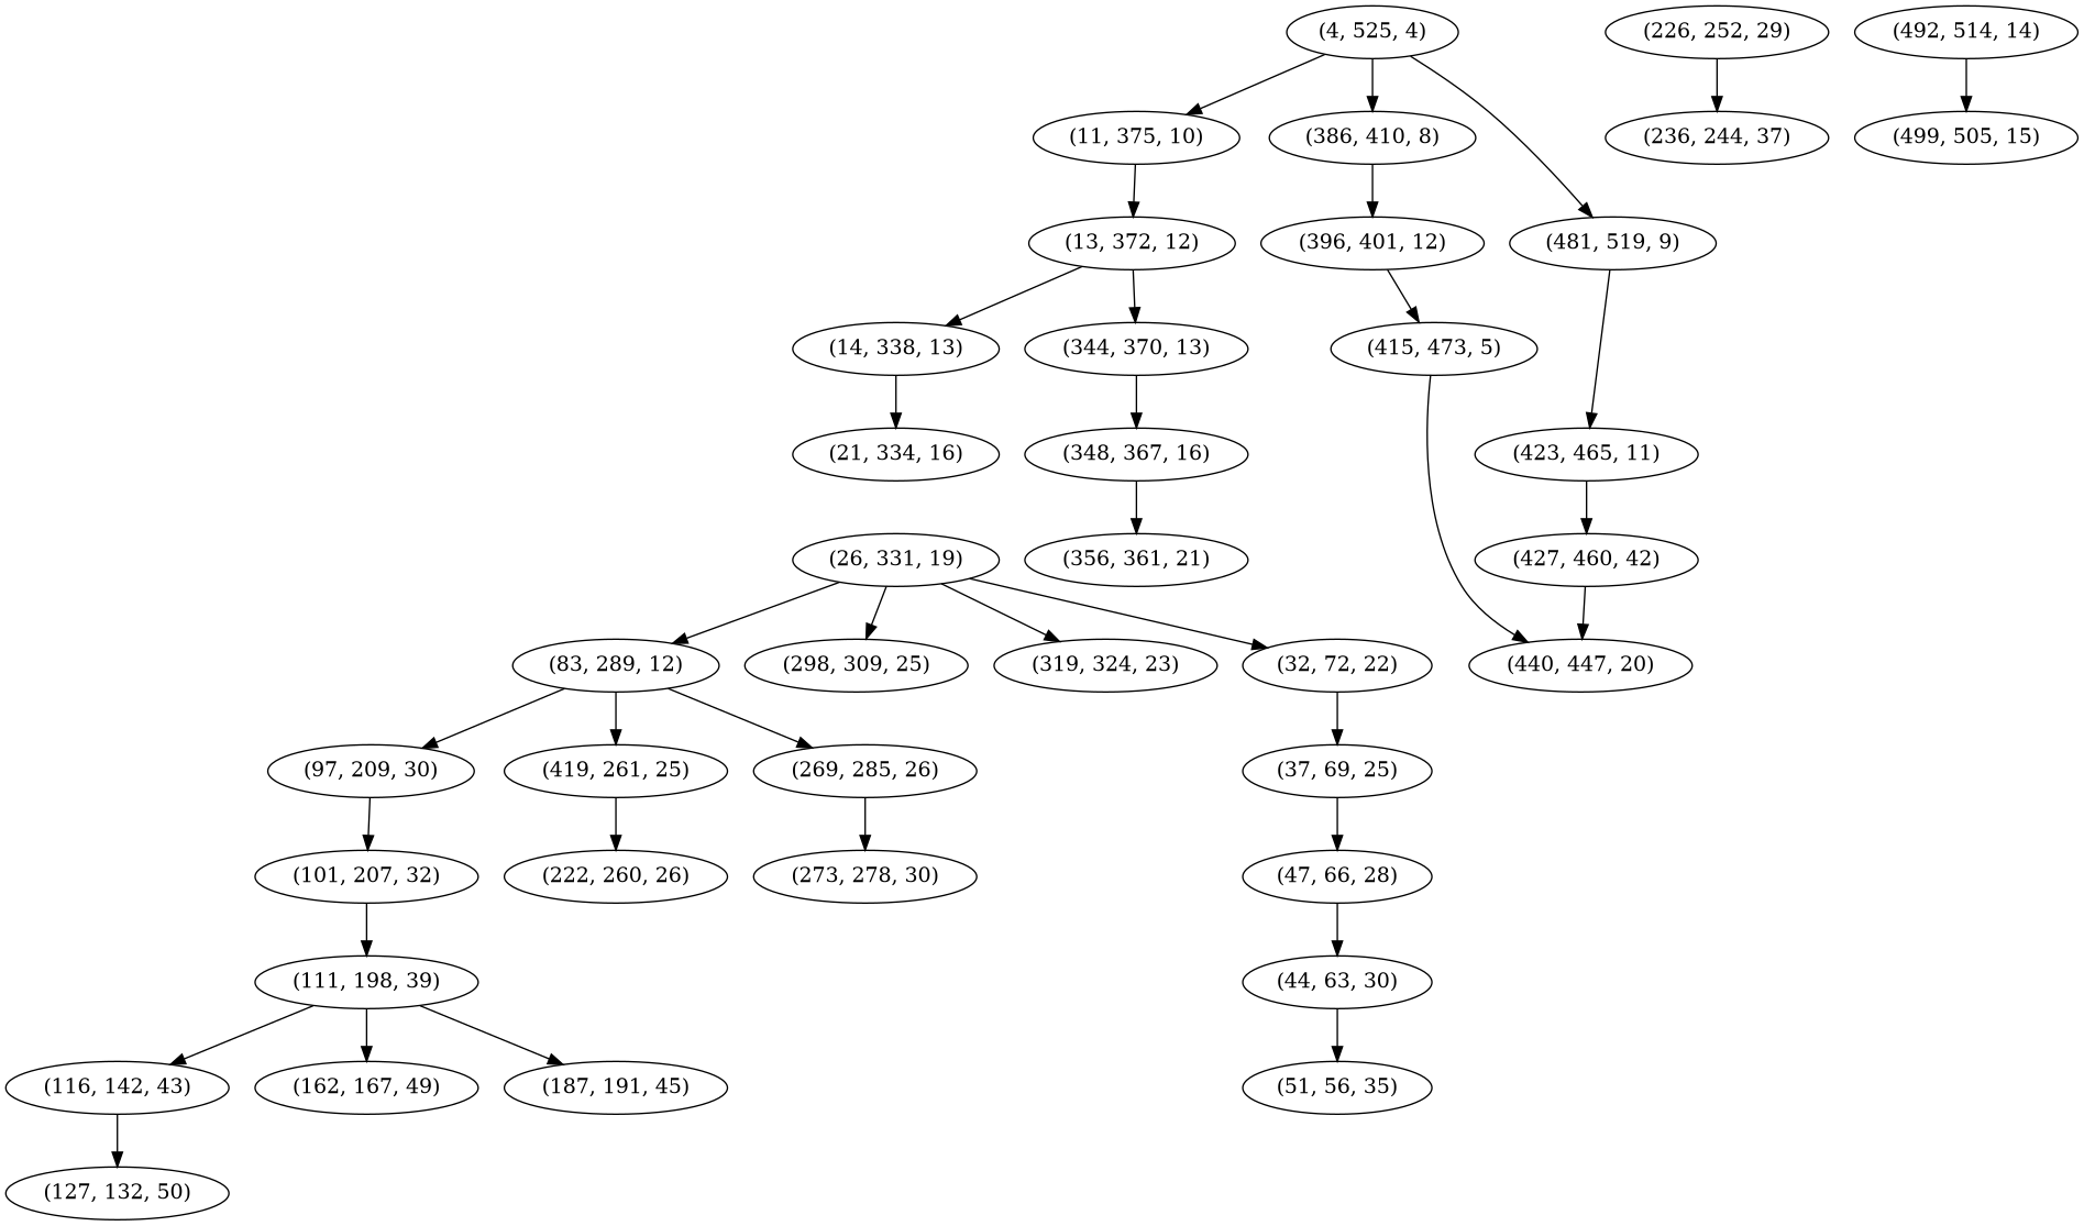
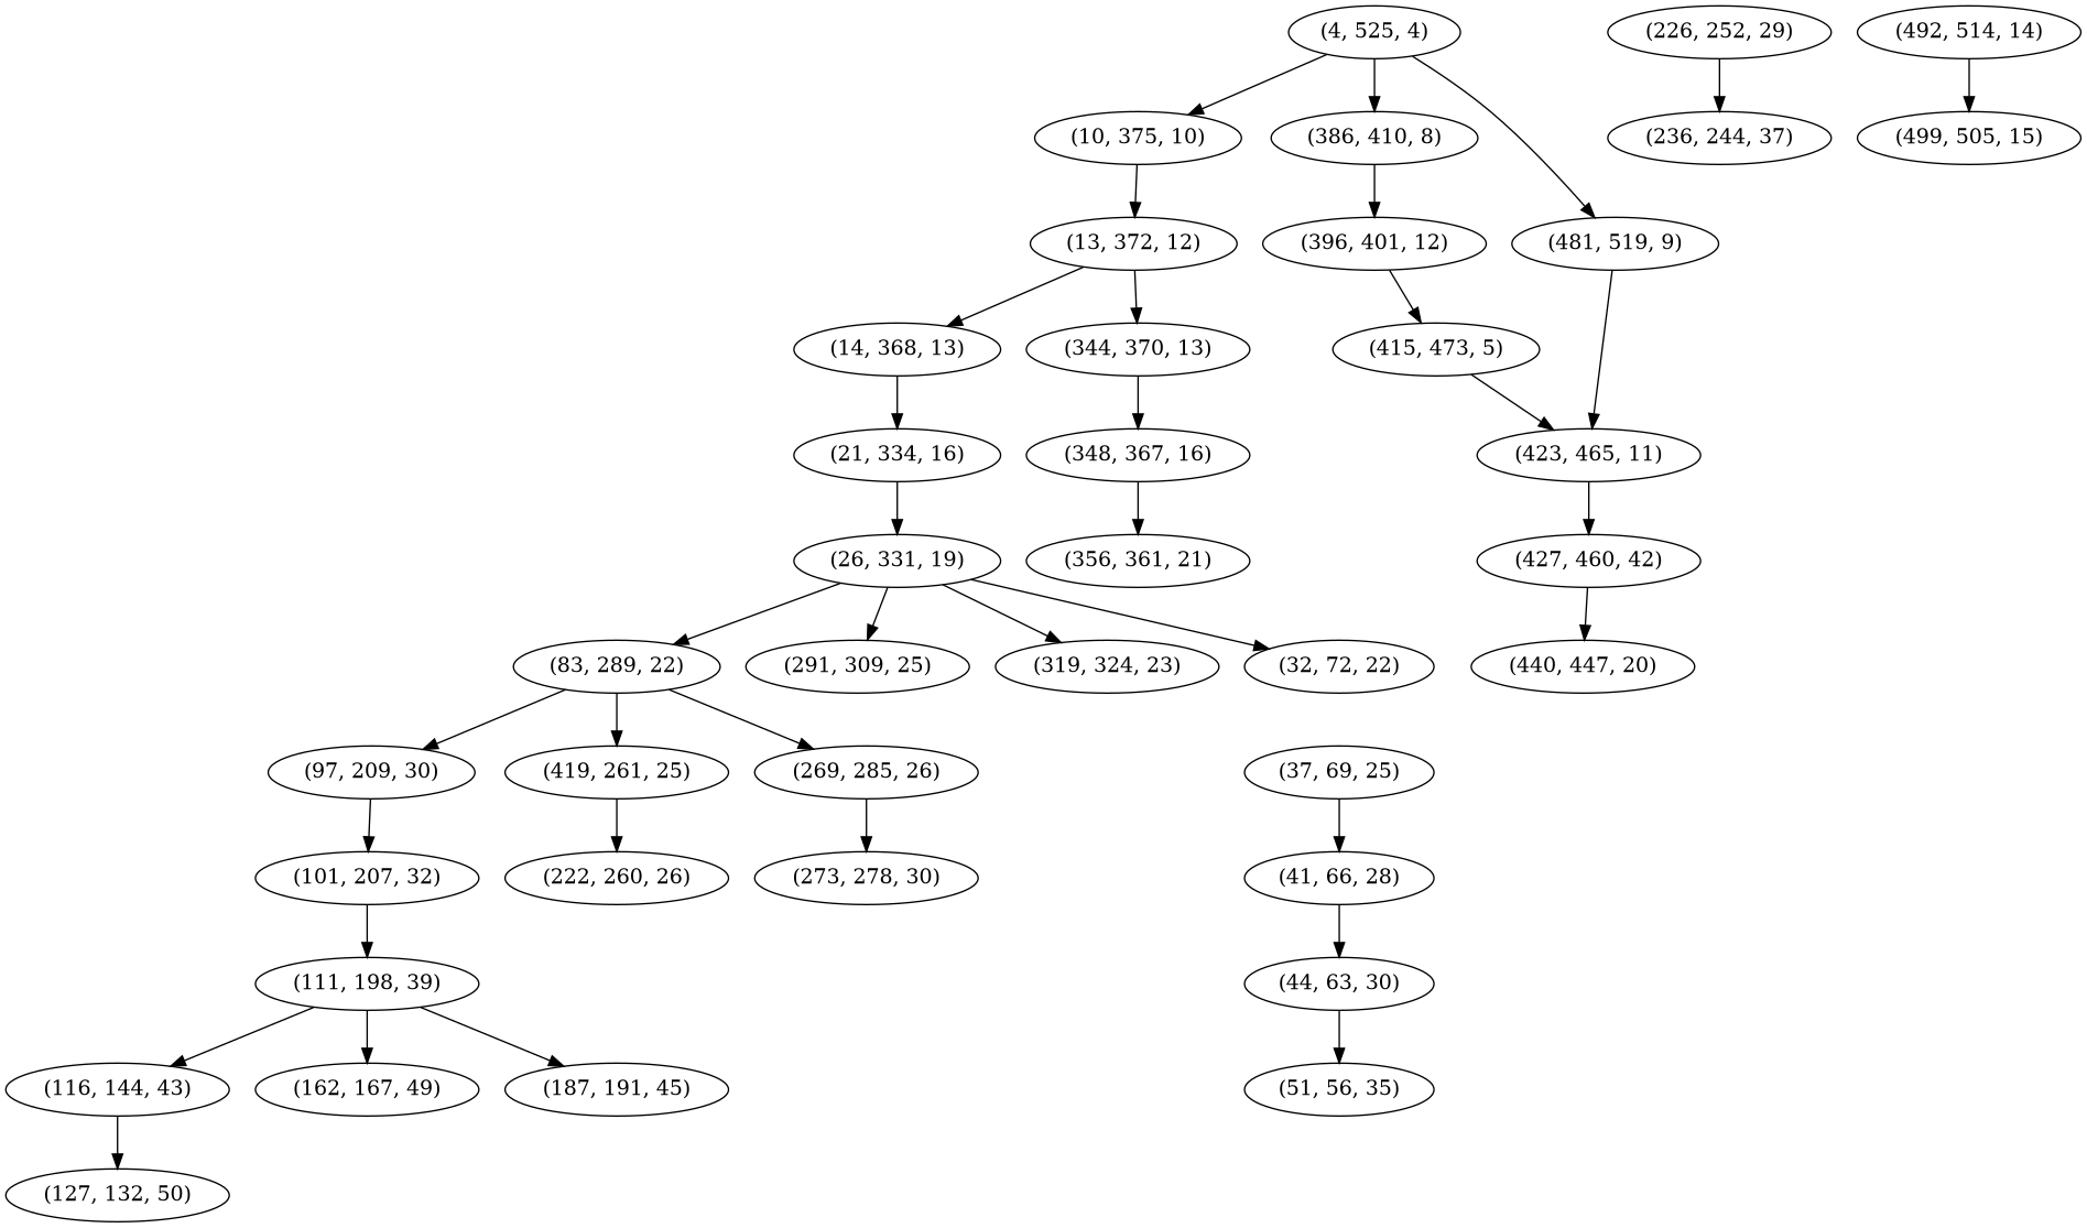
  digraph {
    "(4, 525, 4)"
-   "(11, 375, 10)"
+   "(11, 375, 10)" [label="(10, 375, 10)"]
    "(386, 410, 8)"
    "(481, 519, 9)"
    "(13, 372, 12)"
    "(396, 401, 12)"
    "(415, 473, 5)"
    "(423, 465, 11)"
-   "(14, 338, 13)"
+   "(14, 338, 13)" [label="(14, 368, 13)"]
    "(344, 370, 13)"
    "(21, 334, 16)"
    "(348, 367, 16)"
    "(26, 331, 19)"
    "(32, 72, 22)"
-   "(83, 289, 22)" [label="(83, 289, 12)"]
-   "(298, 309, 25)"
+   "(83, 289, 22)"
+   "(298, 309, 25)" [label="(291, 309, 25)"]
    "(319, 324, 23)"
    "(37, 69, 25)"
    "(97, 209, 30)"
    n20 [label="(419, 261, 25)"]
    "(269, 285, 26)"
-   "(41, 66, 28)" [label="(47, 66, 28)"]
+   "(41, 66, 28)"
    "(44, 63, 30)"
    "(51, 56, 35)"
    "(101, 207, 32)"
    "(222, 260, 26)"
    "(273, 278, 30)"
    "(111, 198, 39)"
-   "(116, 144, 43)" [label="(116, 142, 43)"]
+   "(116, 144, 43)"
    "(162, 167, 49)"
    "(187, 191, 45)"
    "(127, 132, 50)"
    "(226, 252, 29)"
    "(236, 244, 37)"
    "(356, 361, 21)"
    n36 [label="(427, 460, 42)"]
    "(440, 447, 20)"
    "(492, 514, 14)"
    "(499, 505, 15)"
    "(4, 525, 4)" -> "(11, 375, 10)"
    "(4, 525, 4)" -> "(386, 410, 8)"
    "(4, 525, 4)" -> "(481, 519, 9)"
    "(11, 375, 10)" -> "(13, 372, 12)"
    "(386, 410, 8)" -> "(396, 401, 12)"
    "(481, 519, 9)" -> "(423, 465, 11)"
    "(13, 372, 12)" -> "(14, 338, 13)"
    "(13, 372, 12)" -> "(344, 370, 13)"
    "(396, 401, 12)" -> "(415, 473, 5)"
-   "(415, 473, 5)" -> "(440, 447, 20)"
+   "(415, 473, 5)" -> "(423, 465, 11)"
    "(423, 465, 11)" -> n36
    "(14, 338, 13)" -> "(21, 334, 16)"
    "(344, 370, 13)" -> "(348, 367, 16)"
+   "(21, 334, 16)" -> "(26, 331, 19)"
    "(348, 367, 16)" -> "(356, 361, 21)"
    "(26, 331, 19)" -> "(32, 72, 22)"
    "(26, 331, 19)" -> "(83, 289, 22)"
    "(26, 331, 19)" -> "(298, 309, 25)"
    "(26, 331, 19)" -> "(319, 324, 23)"
-   "(32, 72, 22)" -> "(37, 69, 25)"
    "(83, 289, 22)" -> "(97, 209, 30)"
    "(83, 289, 22)" -> n20
    "(83, 289, 22)" -> "(269, 285, 26)"
    "(37, 69, 25)" -> "(41, 66, 28)"
    "(97, 209, 30)" -> "(101, 207, 32)"
    n20 -> "(222, 260, 26)"
    "(269, 285, 26)" -> "(273, 278, 30)"
    "(41, 66, 28)" -> "(44, 63, 30)"
    "(44, 63, 30)" -> "(51, 56, 35)"
    "(101, 207, 32)" -> "(111, 198, 39)"
    "(111, 198, 39)" -> "(116, 144, 43)"
    "(111, 198, 39)" -> "(162, 167, 49)"
    "(111, 198, 39)" -> "(187, 191, 45)"
    "(116, 144, 43)" -> "(127, 132, 50)"
    "(226, 252, 29)" -> "(236, 244, 37)"
    n36 -> "(440, 447, 20)"
    "(492, 514, 14)" -> "(499, 505, 15)"
  }
